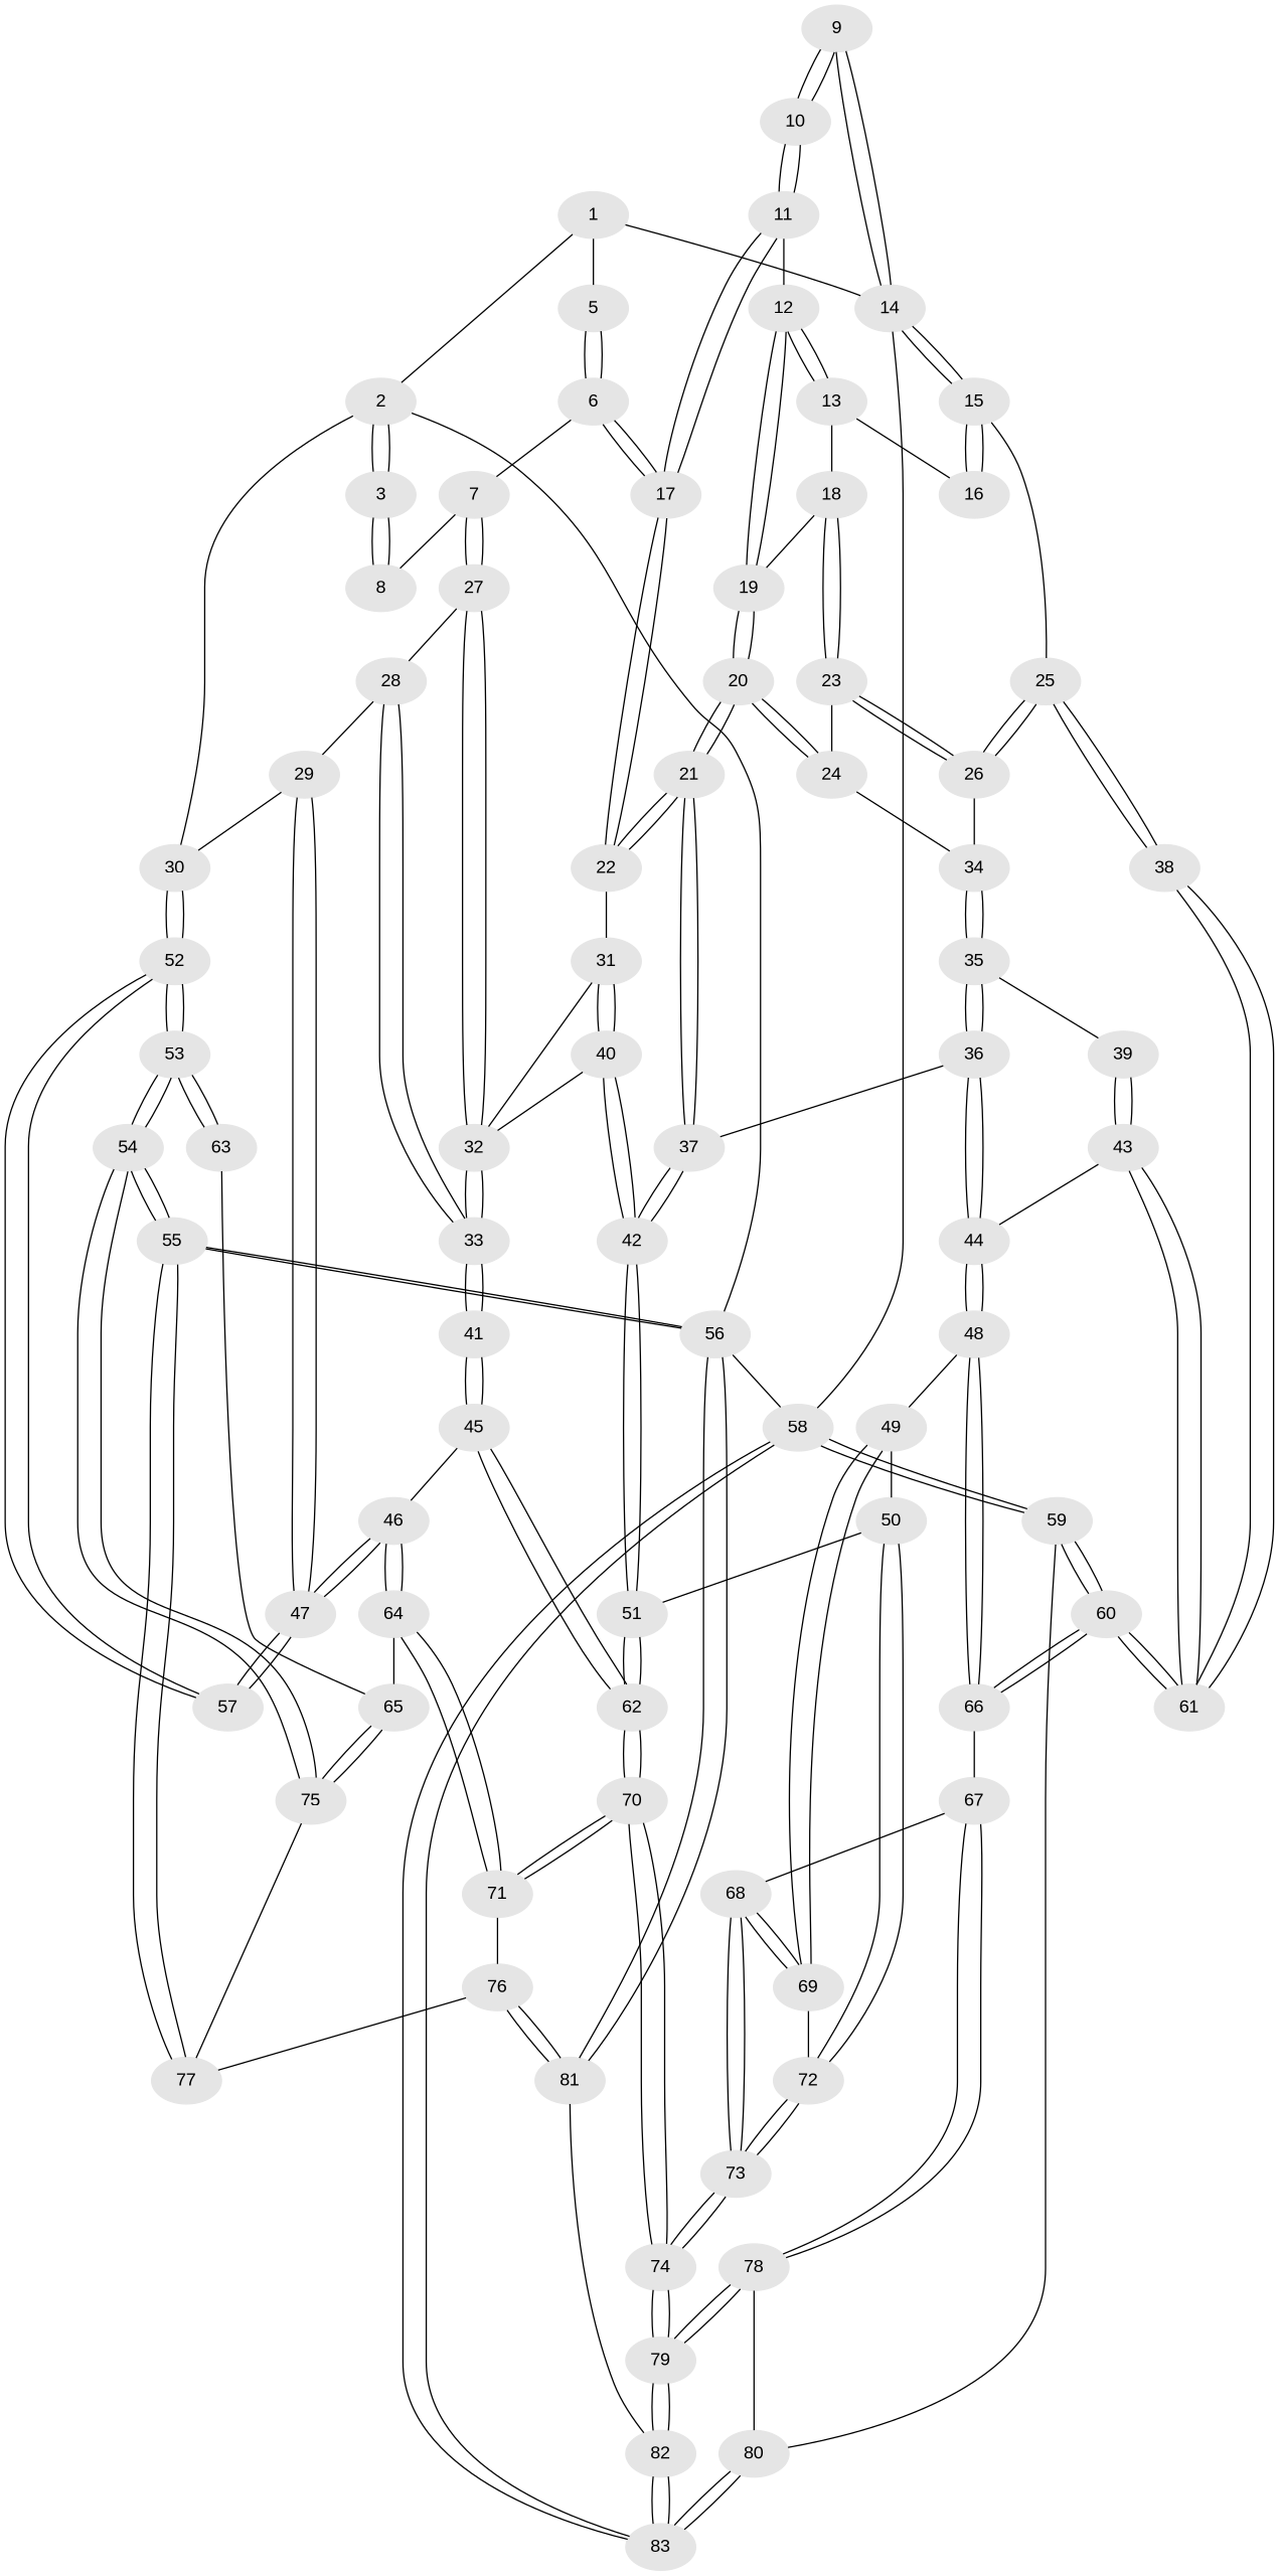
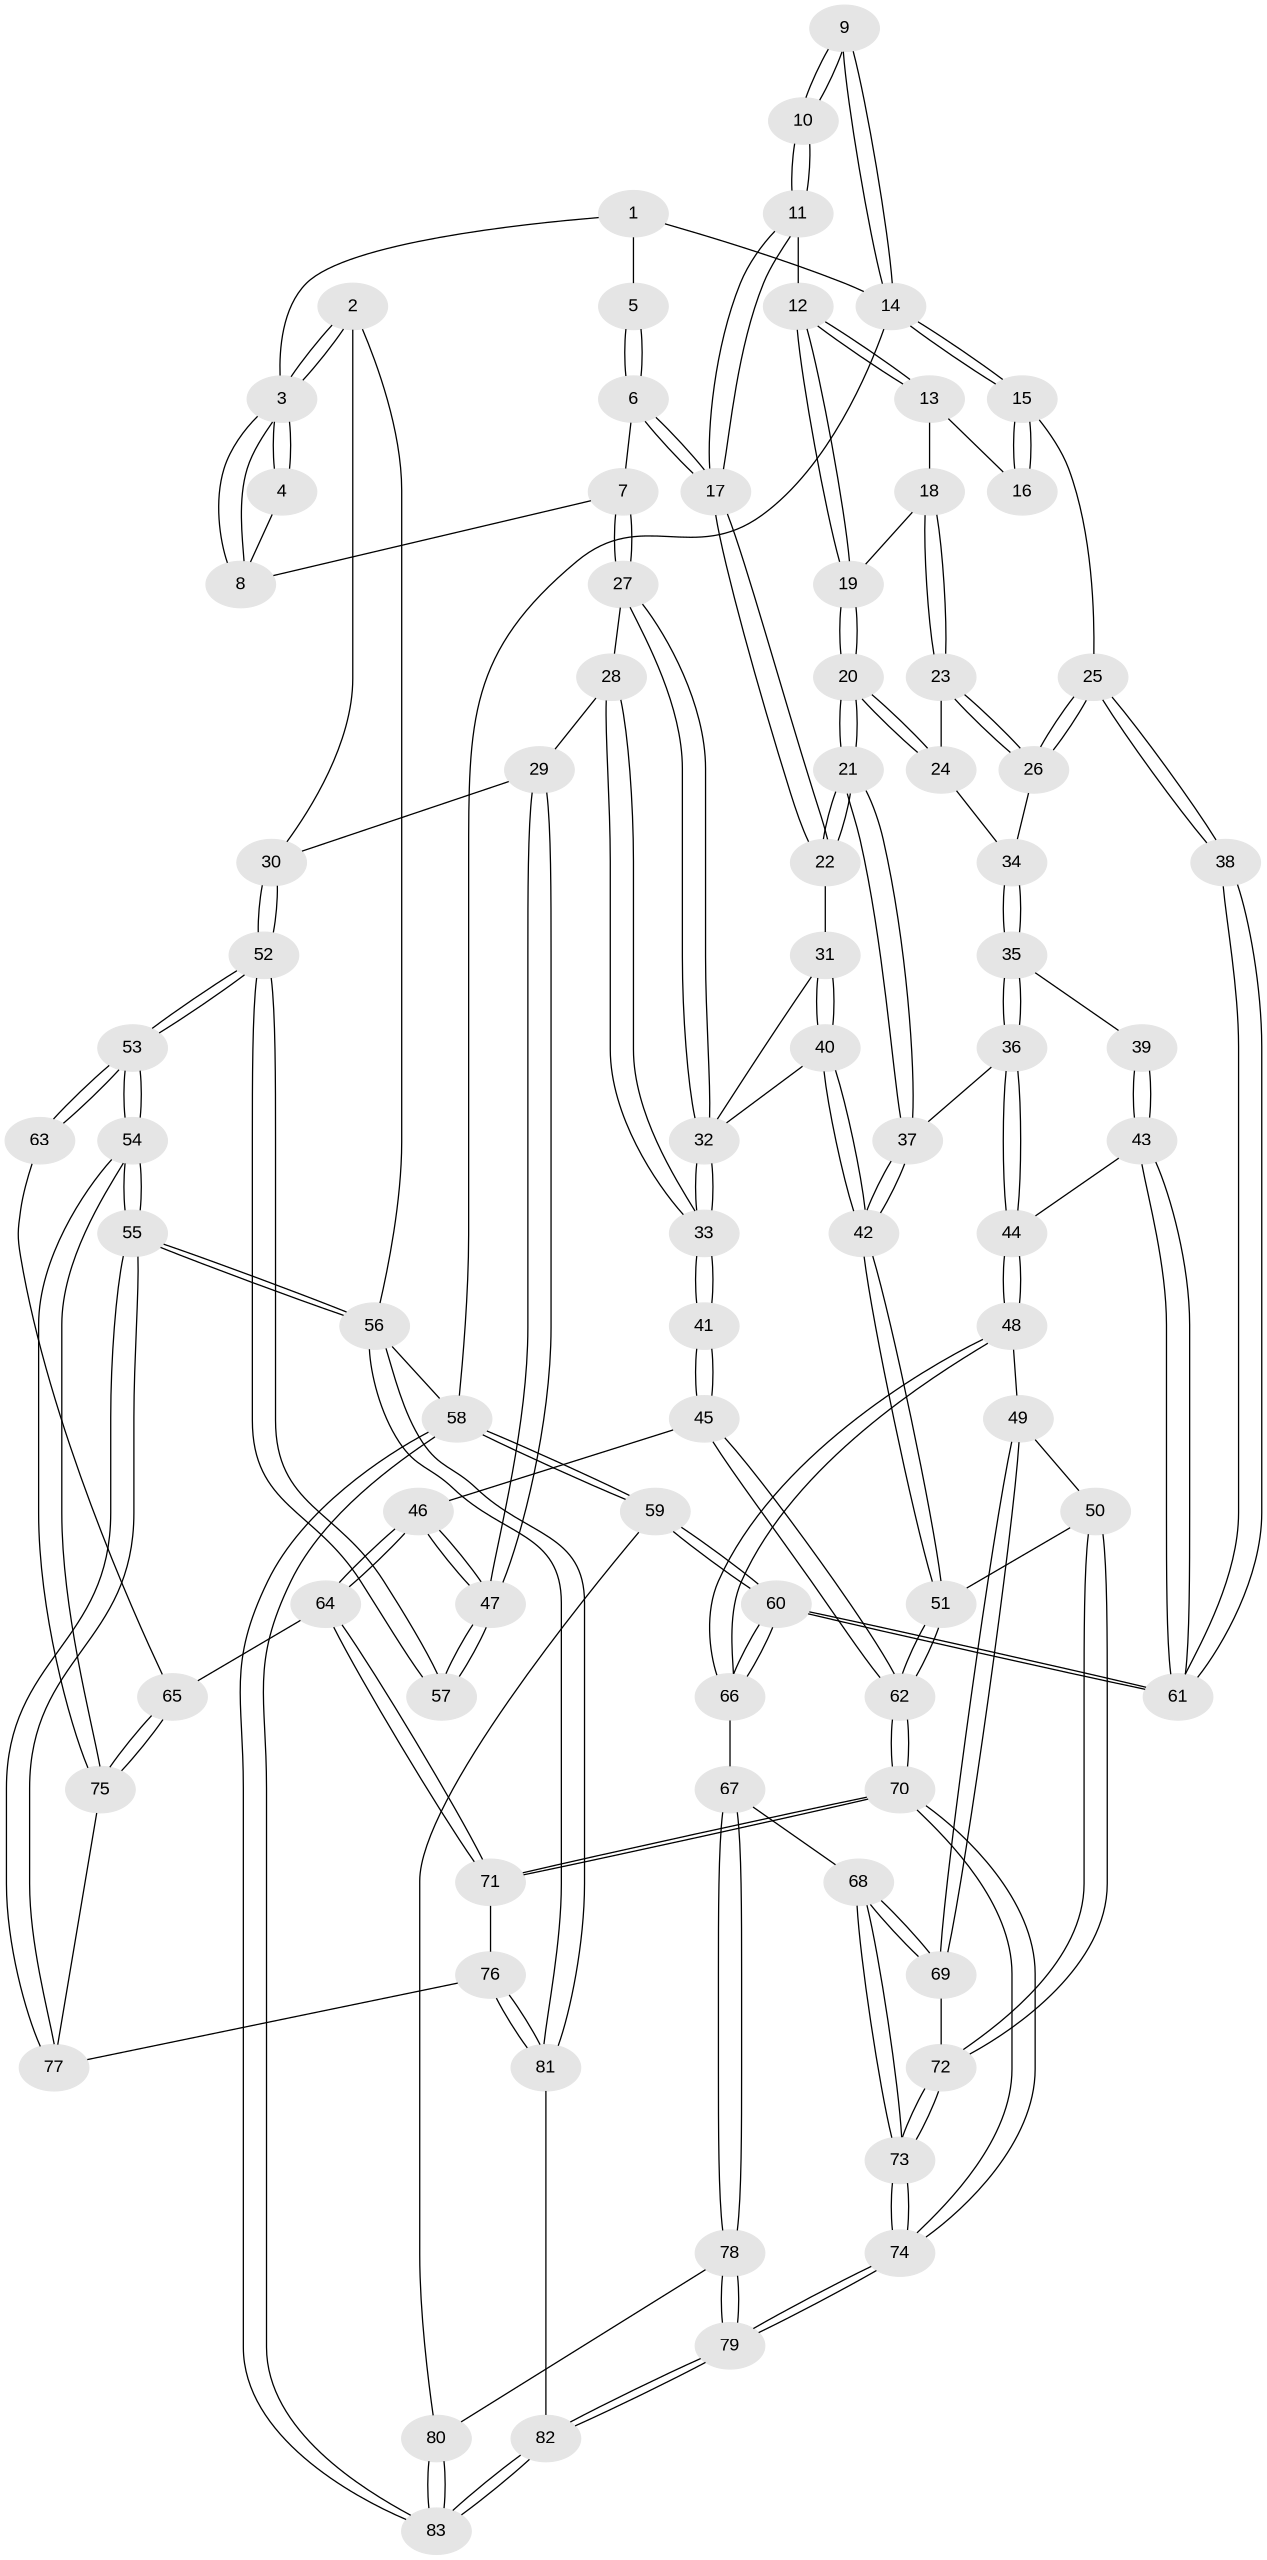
  graph {
    fontname="Liberation Sans"
    node [color=gray90 fontname="Liberation Sans" style=filled]
    edge [fontname="Liberation Sans"]
    1
    2
    5
    14
    3
    30
    56
    6
    15
    58
+   4
    8
    52
    81
    7
    17
    10
    11
    27
    22
    28
    32
    9
    12
    13
    19
    16
    18
    20
    25
    59
    83
    26
    38
    23
    31
    24
    21
    37
    34
    42
    40
    35
    61
    29
    33
    47
    41
    57
    53
    45
    36
    39
    44
    43
    48
    51
    46
    62
    49
    66
    64
    70
    65
    71
    50
    69
    67
    72
    73
    54
    63
    55
    75
    77
    82
    60
    80
    74
    76
    68
    78
    79
-   1 -- 2
+   1 -- 3
    1 -- 5
    1 -- 14
    2 -- 3
    2 -- 3
    2 -- 30
    2 -- 56
    5 -- 6
    5 -- 6
    14 -- 15
    14 -- 15
    14 -- 58
+   3 -- 4
+   3 -- 4
    3 -- 8
    3 -- 8
    30 -- 52
    30 -- 52
    56 -- 58
    56 -- 81
    56 -- 81
    6 -- 7
    6 -- 17
    6 -- 17
    15 -- 16
    15 -- 16
    15 -- 25
    58 -- 59
    58 -- 59
    58 -- 83
    58 -- 83
+   4 -- 8
    52 -- 57
    52 -- 57
    52 -- 53
    52 -- 53
    81 -- 82
    7 -- 8
    7 -- 27
    7 -- 27
    17 -- 22
    17 -- 22
    10 -- 11
    10 -- 11
    11 -- 17
    11 -- 17
    11 -- 12
    27 -- 28
    27 -- 32
    27 -- 32
    22 -- 31
    28 -- 29
    28 -- 33
    28 -- 33
    32 -- 33
    32 -- 33
    9 -- 14
    9 -- 14
    9 -- 10
    9 -- 10
    12 -- 13
    12 -- 13
    12 -- 19
    12 -- 19
    13 -- 16
    13 -- 18
    19 -- 20
    19 -- 20
    18 -- 19
    18 -- 23
    18 -- 23
    20 -- 24
    20 -- 24
    20 -- 21
    20 -- 21
    25 -- 26
    25 -- 26
    25 -- 38
    25 -- 38
    59 -- 60
    59 -- 60
    59 -- 80
    26 -- 34
    38 -- 61
    38 -- 61
    23 -- 26
    23 -- 26
    23 -- 24
    31 -- 32
    31 -- 40
    31 -- 40
    24 -- 34
    21 -- 22
    21 -- 22
    21 -- 37
    21 -- 37
    37 -- 42
    37 -- 42
    34 -- 35
    34 -- 35
    42 -- 51
    42 -- 51
    40 -- 32
    40 -- 42
    40 -- 42
    35 -- 36
    35 -- 36
    35 -- 39
    29 -- 30
    29 -- 47
    29 -- 47
    33 -- 41
    33 -- 41
    47 -- 57
    47 -- 57
    41 -- 45
    41 -- 45
    53 -- 54
    53 -- 54
    53 -- 63
    53 -- 63
    45 -- 46
    45 -- 62
    45 -- 62
    36 -- 37
    36 -- 44
    36 -- 44
    39 -- 43
    39 -- 43
    44 -- 48
    44 -- 48
    43 -- 61
    43 -- 61
    43 -- 44
    48 -- 49
    48 -- 66
    48 -- 66
    51 -- 62
    51 -- 62
    46 -- 47
    46 -- 47
    46 -- 64
    46 -- 64
    62 -- 70
    62 -- 70
    49 -- 50
    49 -- 69
    49 -- 69
    66 -- 67
    64 -- 65
    64 -- 71
    64 -- 71
    70 -- 71
    70 -- 71
    70 -- 74
    70 -- 74
    65 -- 75
    65 -- 75
    71 -- 76
    50 -- 51
    50 -- 72
    50 -- 72
    69 -- 72
    67 -- 68
    67 -- 78
    67 -- 78
    72 -- 73
    72 -- 73
    73 -- 74
    73 -- 74
    54 -- 55
    54 -- 55
    54 -- 75
    54 -- 75
    63 -- 65
    55 -- 56
    55 -- 56
    55 -- 77
    55 -- 77
    75 -- 77
    82 -- 83
    82 -- 83
    60 -- 61
    60 -- 61
    60 -- 66
    60 -- 66
    80 -- 83
    80 -- 83
    74 -- 79
    74 -- 79
    76 -- 81
    76 -- 81
    76 -- 77
    68 -- 69
    68 -- 69
    68 -- 73
    68 -- 73
    78 -- 80
    78 -- 79
    78 -- 79
    79 -- 82
    79 -- 82
  }
